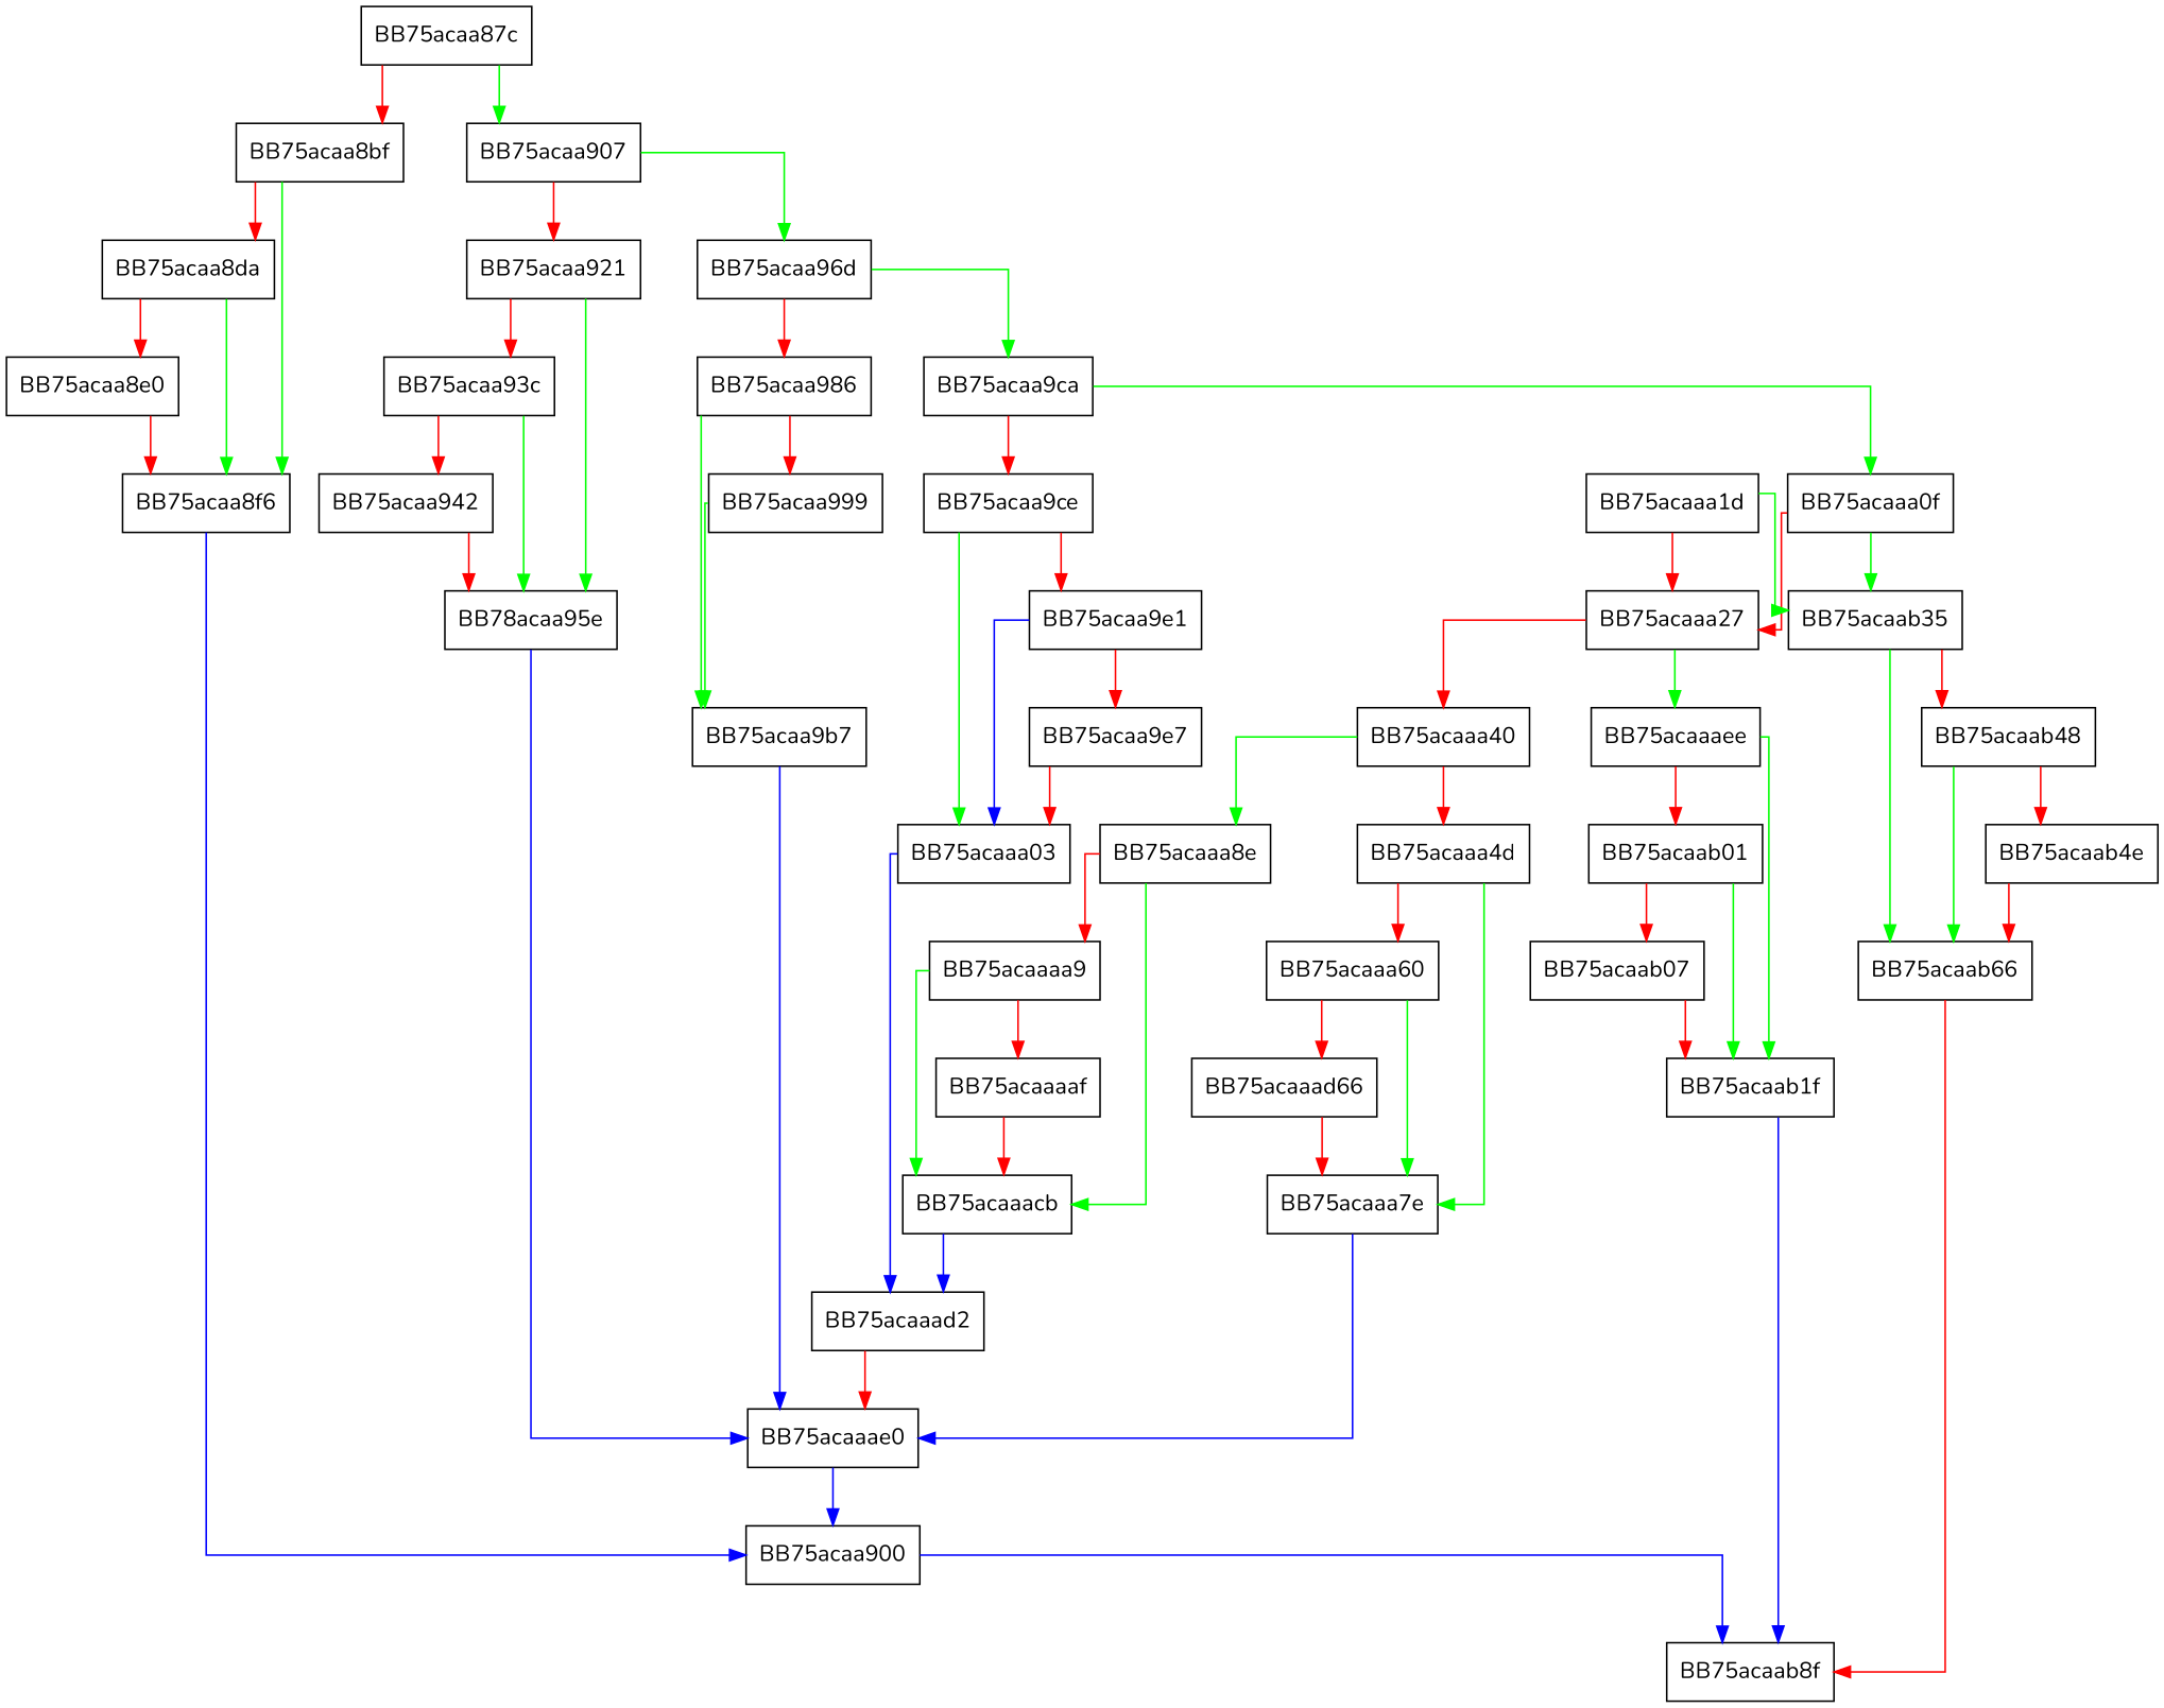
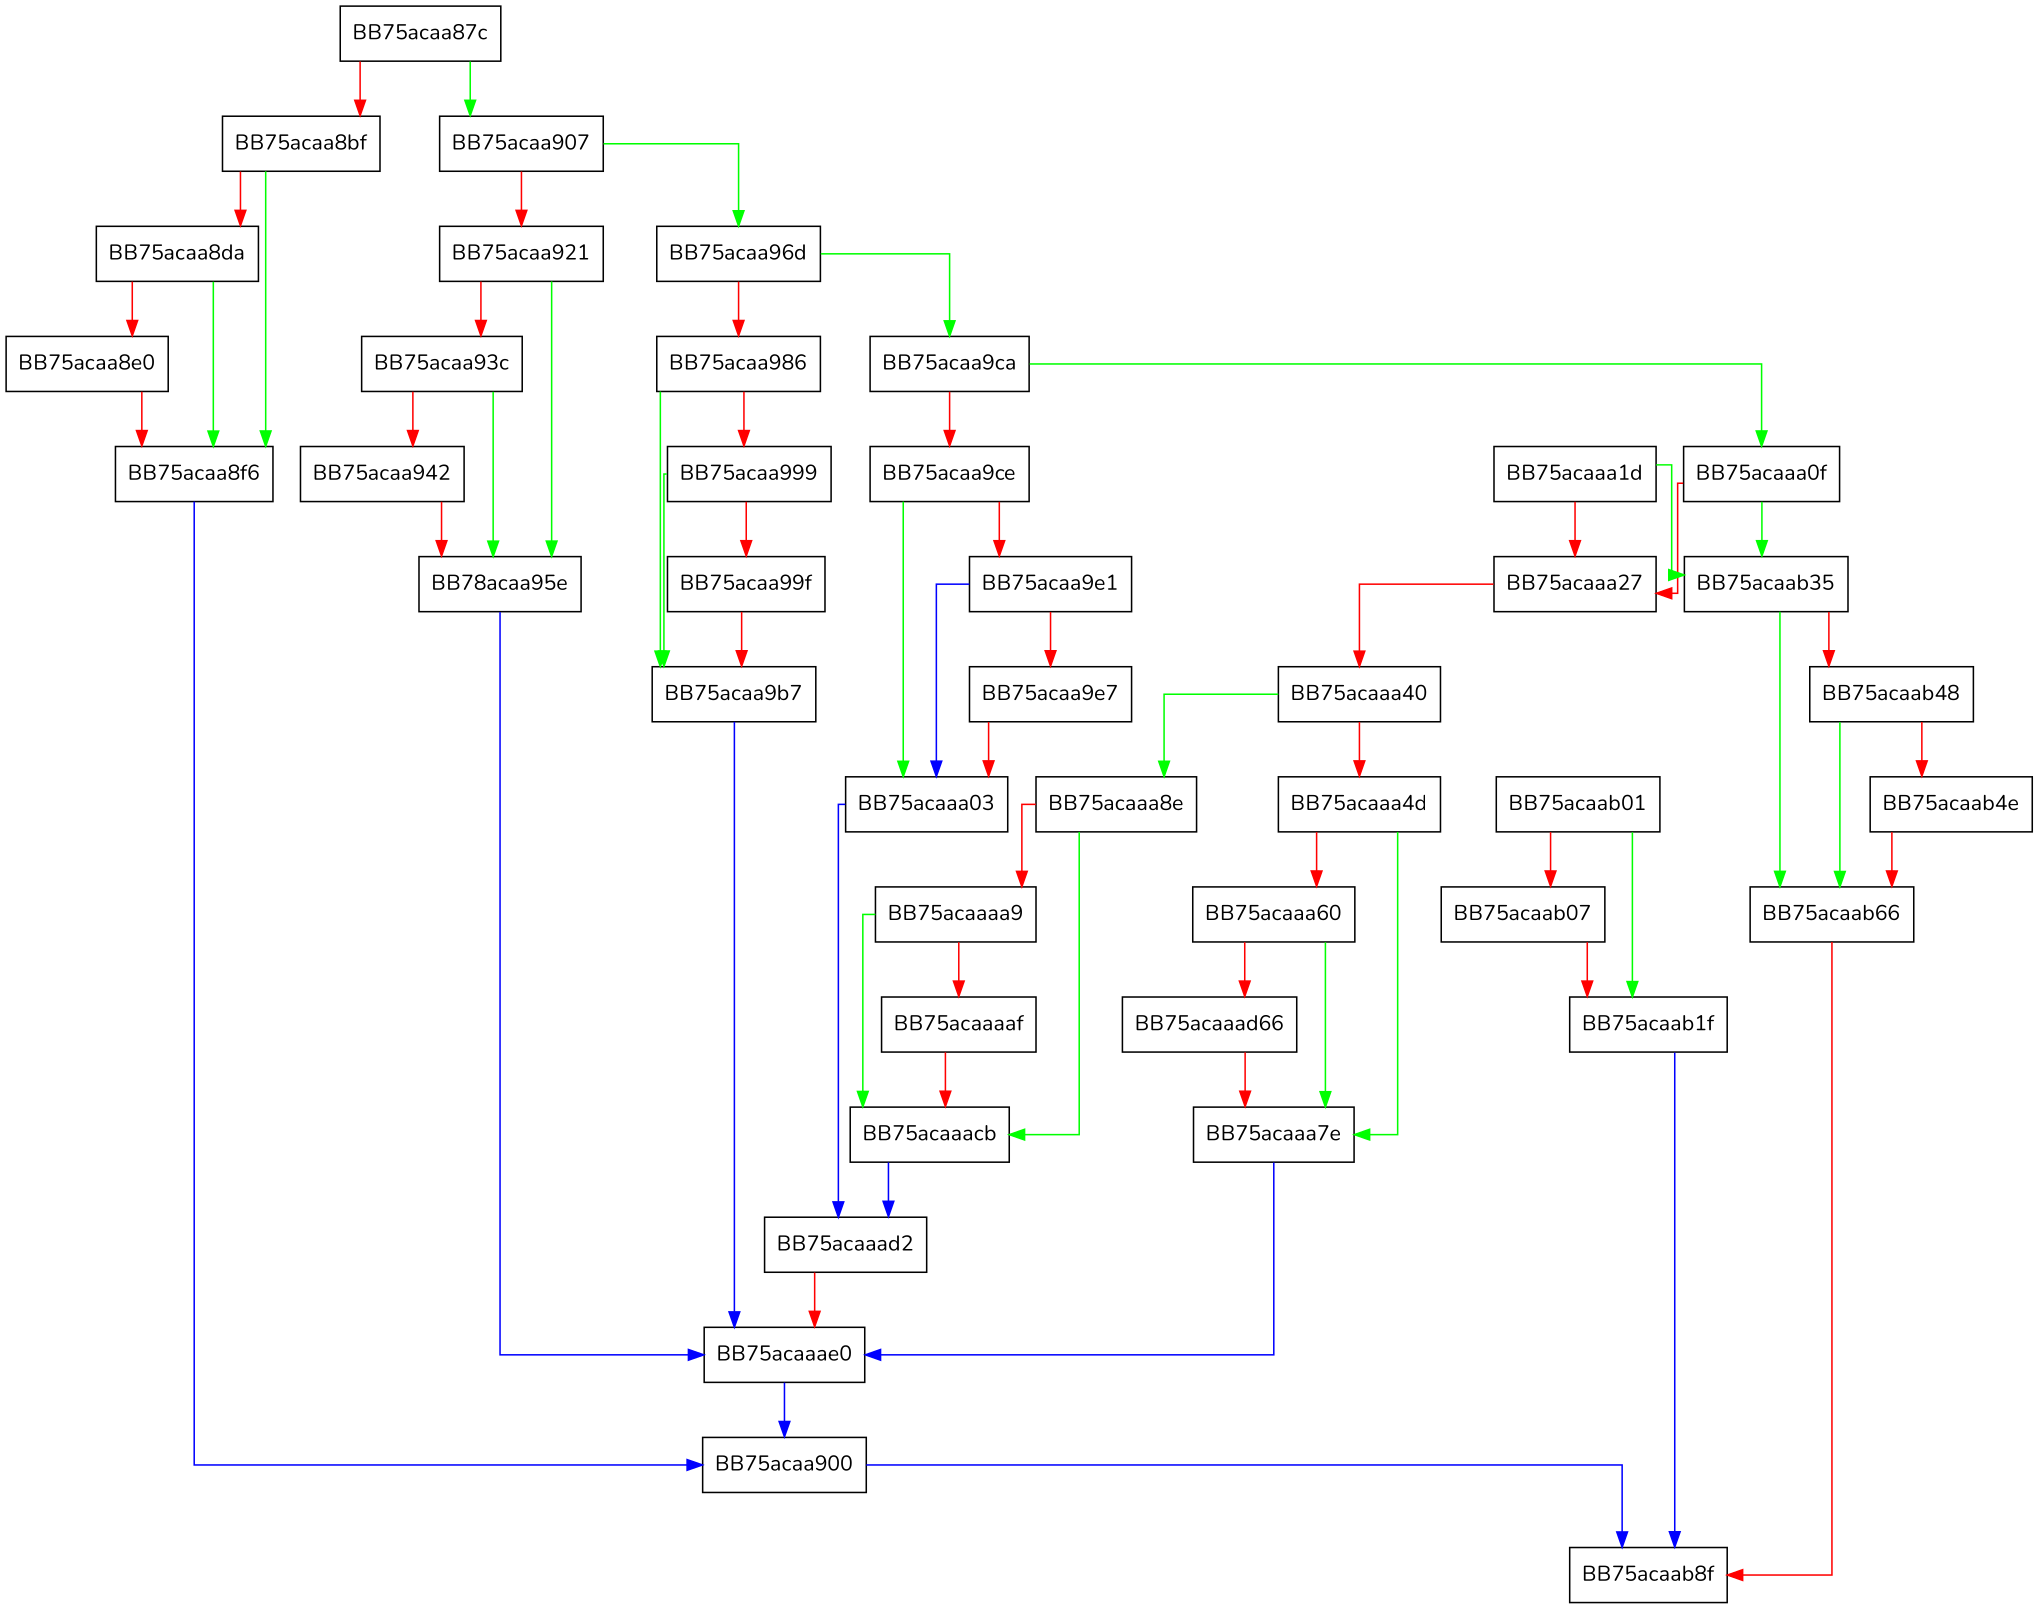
  digraph {
    fontname=Nunito
    splines=ortho
    node [fontname=Nunito shape=box]
    edge [color=red fontname=Nunito]
    BB75acaa87c
    BB75acaa907
    BB75acaa8bf
    BB75acaa96d
    BB75acaa921
    BB75acaa8f6
    BB75acaa8da
    BB75acaa9ca
    BB75acaa986
    n10 [label=BB78acaa95e]
    BB75acaa93c
    BB75acaa900
    BB75acaa8e0
    BB75acaab8f
    BB75acaaa0f
    BB75acaa9ce
    BB75acaa9b7
    BB75acaa999
    BB75acaaae0
    BB75acaa942
    BB75acaab35
    BB75acaaa27
    BB75acaaa03
    BB75acaa9e1
+   BB75acaa99f
    BB75acaab66
    BB75acaab48
    BB75acaaa1d
    BB75acaaad2
    BB75acaa9e7
    BB75acaab4e
-   BB75acaaaee
    BB75acaaa40
    BB75acaab1f
    BB75acaab01
    BB75acaaa8e
    BB75acaaa4d
    BB75acaab07
    BB75acaaacb
    BB75acaaaa9
    BB75acaaa7e
    BB75acaaa60
    BB75acaaaaf
    n44 [label=BB75acaaad66]
    BB75acaa87c -> BB75acaa907 [color=green]
    BB75acaa87c -> BB75acaa8bf
    BB75acaa907 -> BB75acaa96d [color=green]
    BB75acaa907 -> BB75acaa921
    BB75acaa8bf -> BB75acaa8f6 [color=green]
    BB75acaa8bf -> BB75acaa8da
    BB75acaa96d -> BB75acaa9ca [color=green]
    BB75acaa96d -> BB75acaa986
    BB75acaa921 -> n10 [color=green]
    BB75acaa921 -> BB75acaa93c
    BB75acaa8f6 -> BB75acaa900 [color=blue]
    BB75acaa8da -> BB75acaa8f6 [color=green]
    BB75acaa8da -> BB75acaa8e0
    BB75acaa9ca -> BB75acaaa0f [color=green]
    BB75acaa9ca -> BB75acaa9ce
    BB75acaa986 -> BB75acaa9b7 [color=green]
    BB75acaa986 -> BB75acaa999
    n10 -> BB75acaaae0 [color=blue]
    BB75acaa93c -> n10 [color=green]
    BB75acaa93c -> BB75acaa942
    BB75acaa900 -> BB75acaab8f [color=blue]
    BB75acaa8e0 -> BB75acaa8f6
    BB75acaaa0f -> BB75acaab35 [color=green]
    BB75acaaa0f -> BB75acaaa27
    BB75acaa9ce -> BB75acaaa03 [color=green]
    BB75acaa9ce -> BB75acaa9e1
    BB75acaa9b7 -> BB75acaaae0 [color=blue]
    BB75acaa999 -> BB75acaa9b7 [color=green]
+   BB75acaa999 -> BB75acaa99f
    BB75acaaae0 -> BB75acaa900 [color=blue]
    BB75acaa942 -> n10
    BB75acaab35 -> BB75acaab66 [color=green]
    BB75acaab35 -> BB75acaab48
-   BB75acaaa27 -> BB75acaaaee [color=green]
    BB75acaaa27 -> BB75acaaa40
    BB75acaaa03 -> BB75acaaad2 [color=blue]
    BB75acaa9e1 -> BB75acaaa03 [color=blue]
    BB75acaa9e1 -> BB75acaa9e7
+   BB75acaa99f -> BB75acaa9b7
    BB75acaab66 -> BB75acaab8f
    BB75acaab48 -> BB75acaab66 [color=green]
    BB75acaab48 -> BB75acaab4e
    BB75acaaa1d -> BB75acaab35 [color=green]
    BB75acaaa1d -> BB75acaaa27
    BB75acaaad2 -> BB75acaaae0
    BB75acaa9e7 -> BB75acaaa03
    BB75acaab4e -> BB75acaab66
-   BB75acaaaee -> BB75acaab1f [color=green]
-   BB75acaaaee -> BB75acaab01
    BB75acaaa40 -> BB75acaaa8e [color=green]
    BB75acaaa40 -> BB75acaaa4d
    BB75acaab1f -> BB75acaab8f [color=blue]
    BB75acaab01 -> BB75acaab1f [color=green]
    BB75acaab01 -> BB75acaab07
    BB75acaaa8e -> BB75acaaacb [color=green]
    BB75acaaa8e -> BB75acaaaa9
    BB75acaaa4d -> BB75acaaa7e [color=green]
    BB75acaaa4d -> BB75acaaa60
    BB75acaab07 -> BB75acaab1f
    BB75acaaacb -> BB75acaaad2 [color=blue]
    BB75acaaaa9 -> BB75acaaacb [color=green]
    BB75acaaaa9 -> BB75acaaaaf
    BB75acaaa7e -> BB75acaaae0 [color=blue]
    BB75acaaa60 -> BB75acaaa7e [color=green]
    BB75acaaa60 -> n44
    BB75acaaaaf -> BB75acaaacb
    n44 -> BB75acaaa7e
  }
